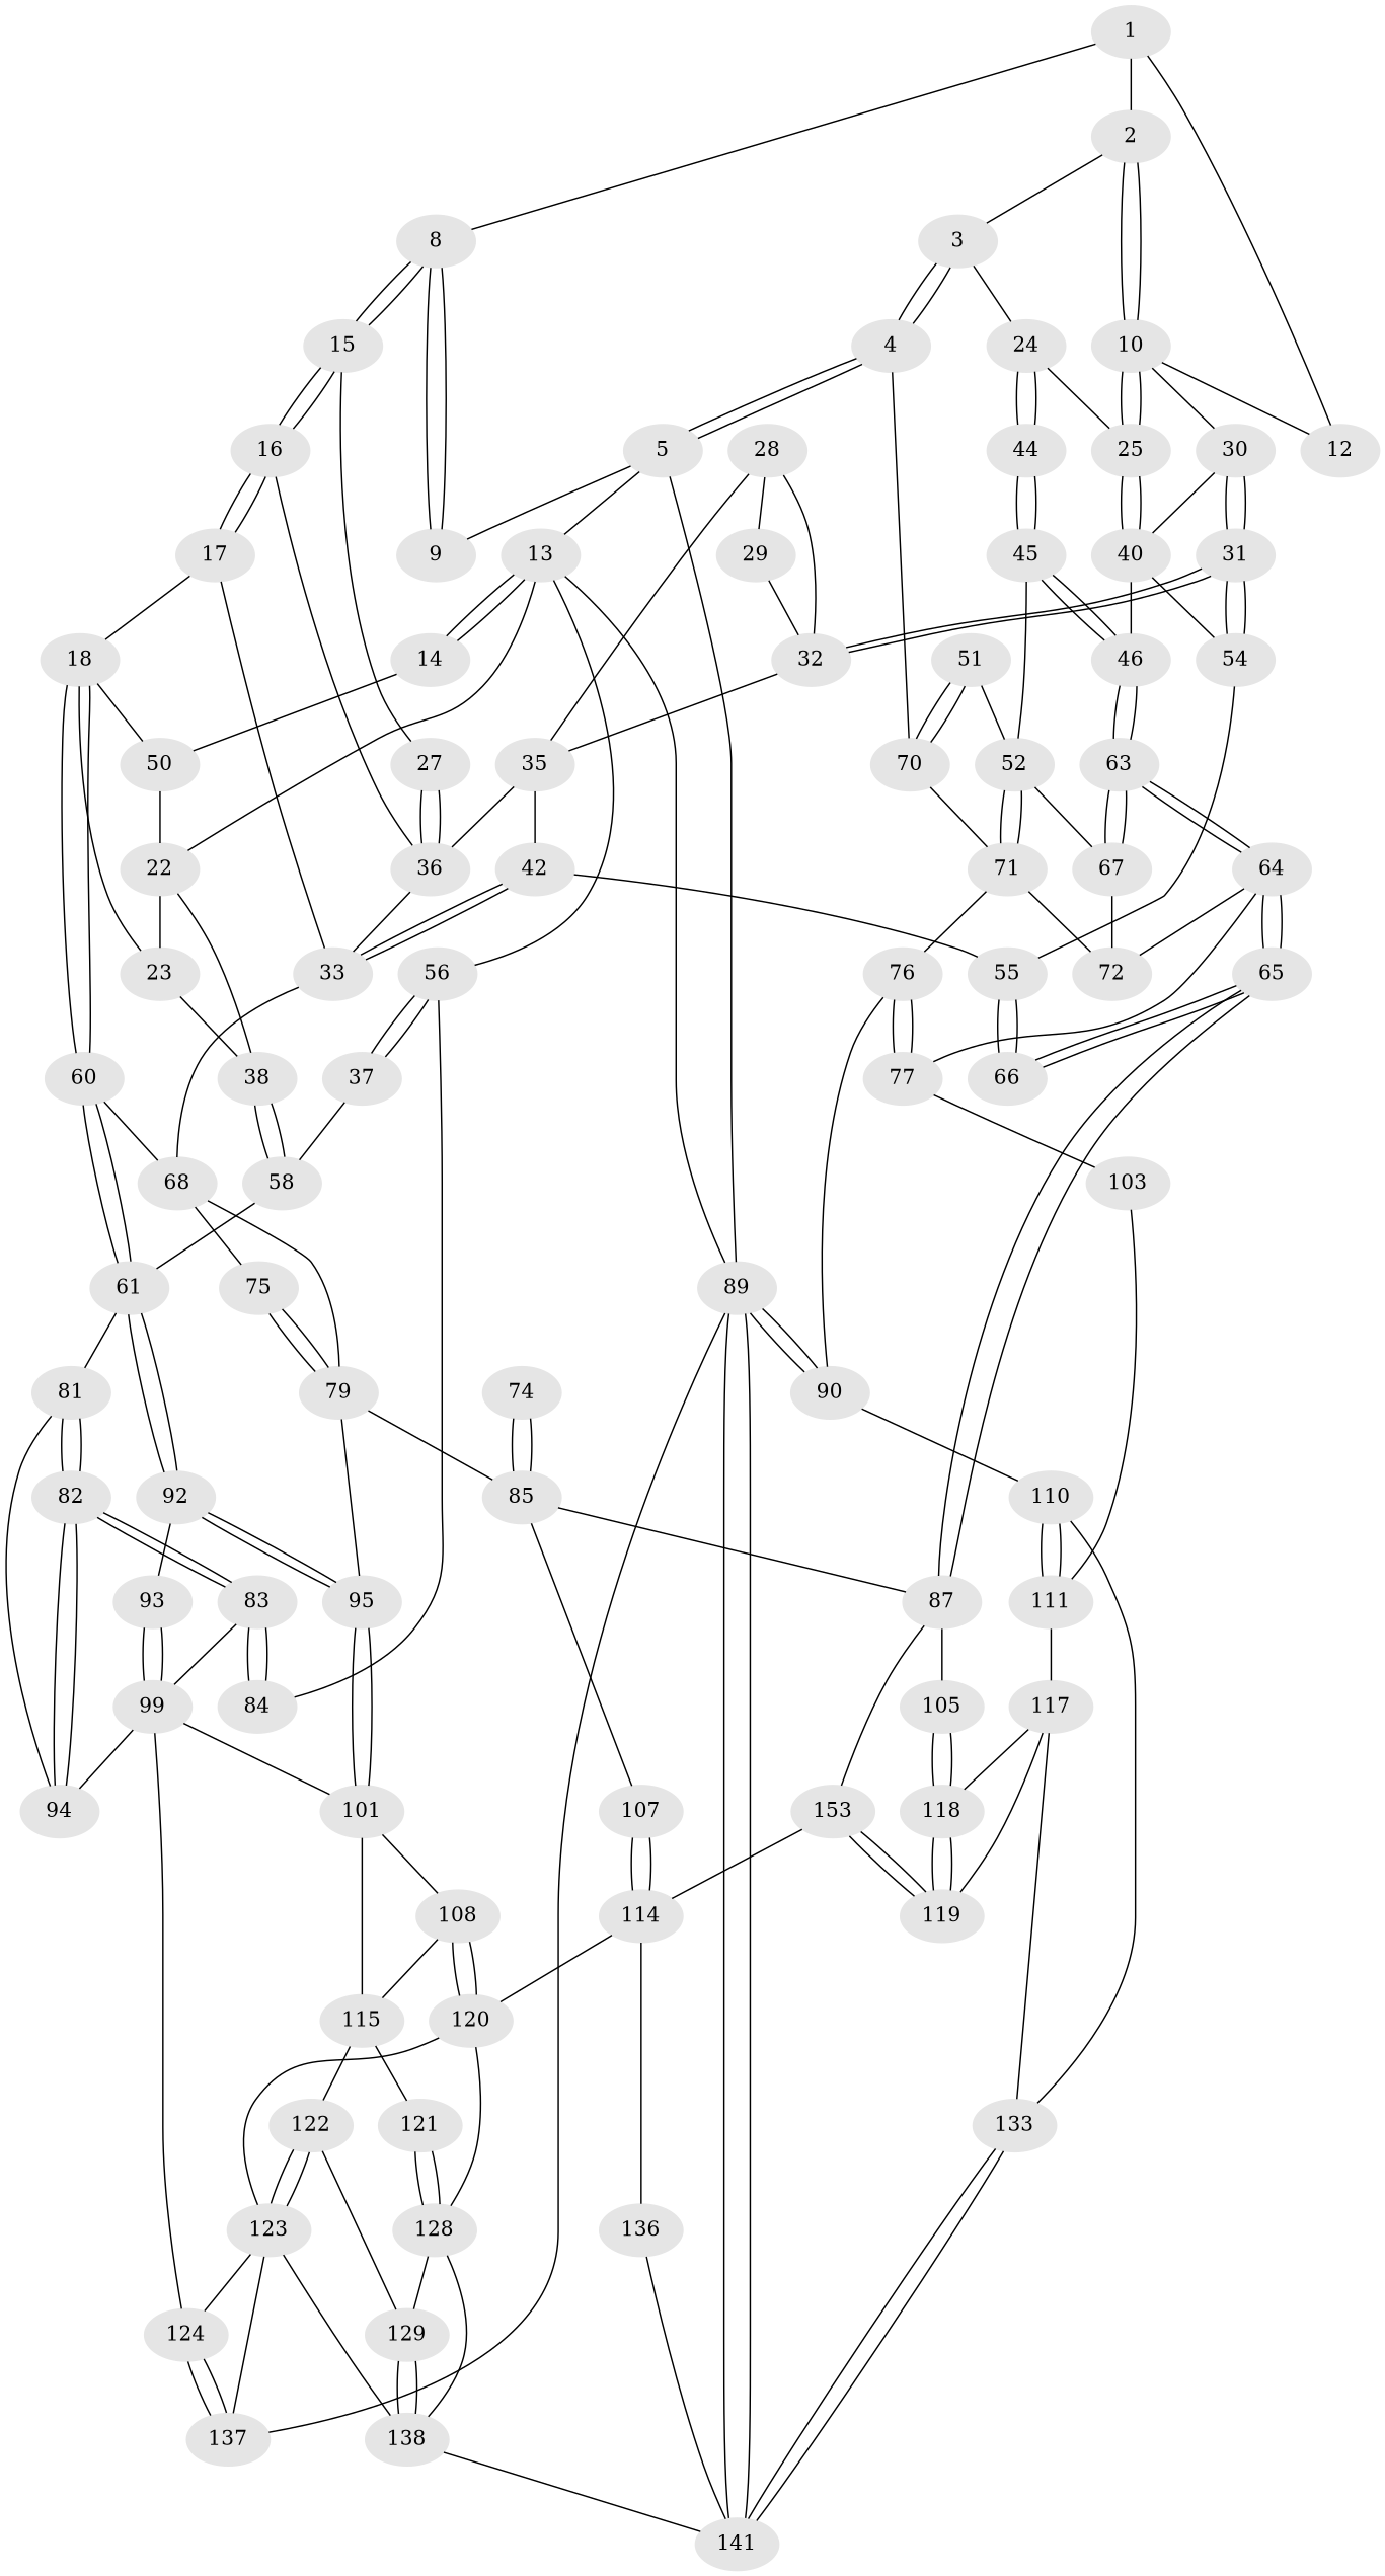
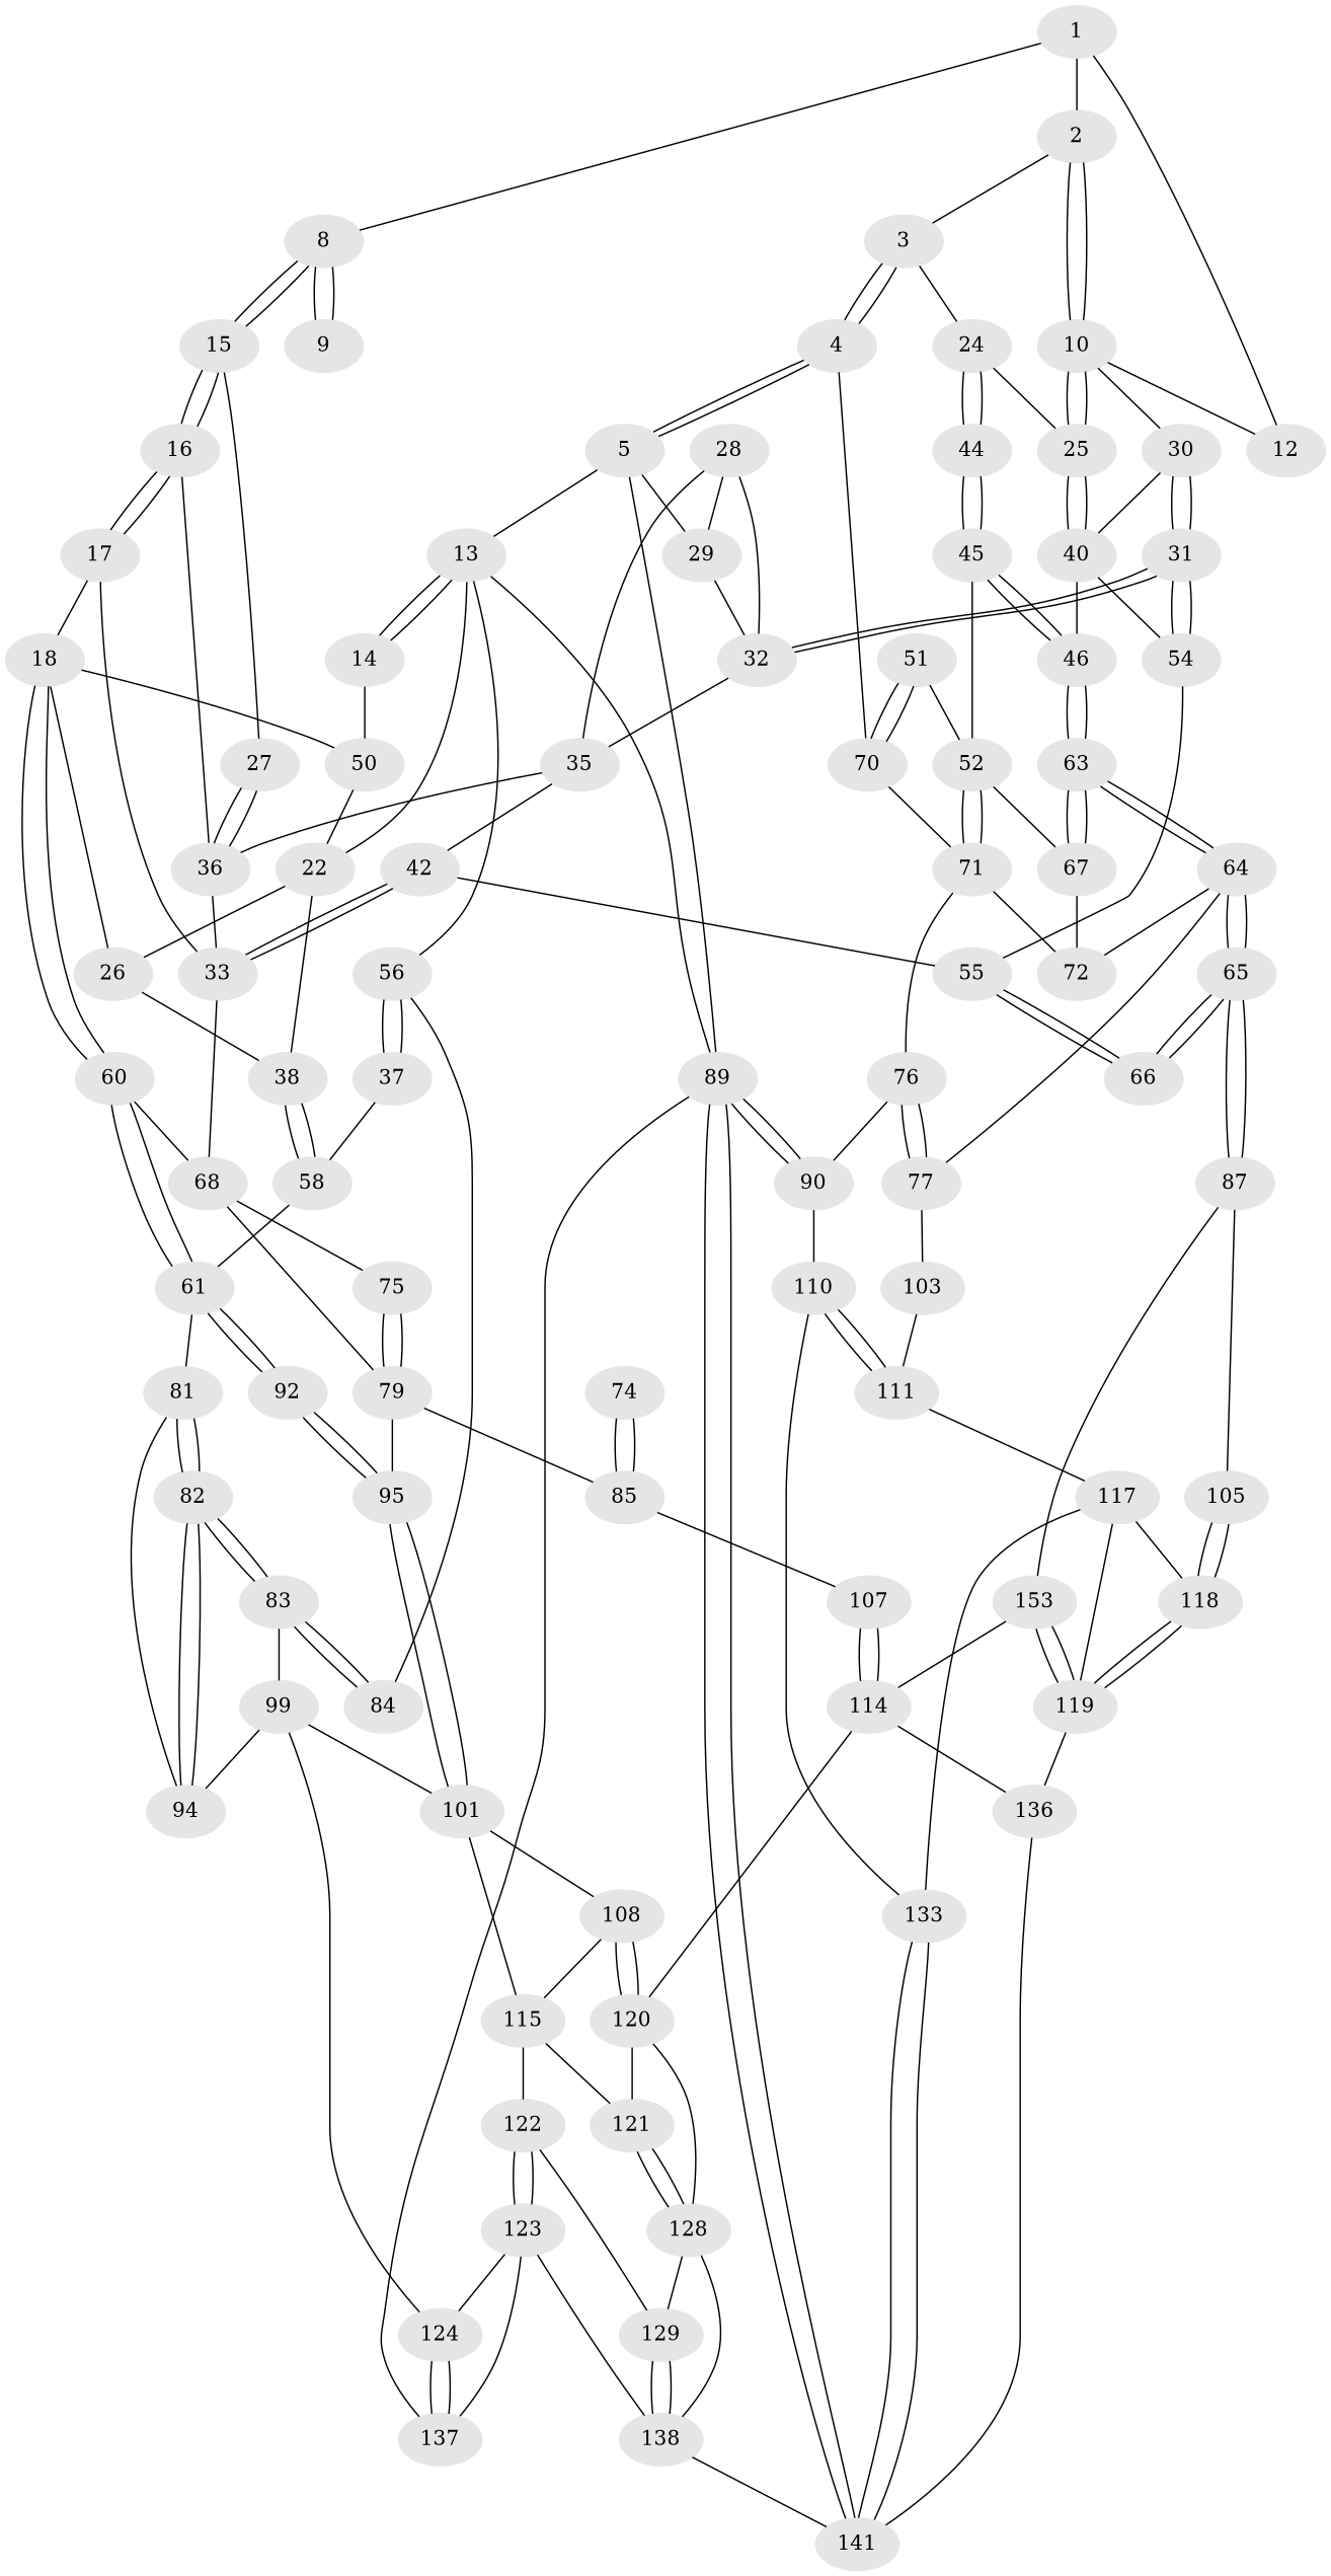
  graph {
    node [color=gray90 style=filled]
    1 [super="+7"]
    2
    8
    12
    3
    10 [super="+11"]
    9
    15
    4 [super="+48"]
    24
    25
    30
    5 [super="+6"]
    70
    44
    13 [super="+21"]
    89 [super="+98"]
    71 [super="+73"]
    14
    22 [super="+23"]
    56 [super="+80"]
    90 [super="+91"]
    137
    141 [super="+142"]
    16
    27
    40 [super="+47"]
    31
    n29 [label=50]
-   26 [label=23]
+   26
    38 [super="+39"]
    n32 [label=37 super="+59"]
    84 [super="+96"]
    17
    36 [super="+37"]
    18 [super="+19"]
    n37 [label=33 super="+50"]
    60
    68 [super="+69"]
    61 [super="+62"]
    58
    45
    54
    46
    28 [super="+34"]
    29
    32 [super="+33"]
    35 [super="+41"]
    42
    55
    63
    66
    75
    79 [super="+86"]
    52 [super="+53"]
    67
    64 [super="+78"]
    51
    72
    76
    81
    92
    82
    94
    95
-   93
    65
    77
    87 [super="+106"]
    103 [super="+112"]
    105
    n72 [label=153]
    85 [super="+88"]
    74
    107
    110 [super="+132"]
    111
    101 [super="+102"]
    83
    99 [super="+100"]
    124 [super="+125"]
    114 [super="+126"]
    118
    119 [super="+131"]
    133
    108 [super="+109"]
    115 [super="+116"]
    120 [super="+127"]
    121
    122
    117 [super="+130"]
    136
    128 [super="+134"]
    123 [super="+140"]
    129
    138 [super="+139"]
    1 -- 2
    1 -- 8
    1 -- 12
    2 -- 3
    2 -- 10
    2 -- 10
    8 -- 9
    8 -- 9
    8 -- 15
    8 -- 15
    3 -- 4
    3 -- 4
    3 -- 24
    10 -- 12
    10 -- 25
    10 -- 25
    10 -- 30
    15 -- 16
    15 -- 16
    15 -- 27
    4 -- 5
    4 -- 5
    4 -- 70
    24 -- 25
    24 -- 44
    24 -- 44
    25 -- 40
    25 -- 40
    30 -- 40
    30 -- 31
    30 -- 31
-   5 -- 9
+   5 -- 29
    5 -- 13
    5 -- 89
    70 -- 71
    44 -- 45
    44 -- 45
    13 -- 89
    13 -- 14
    13 -- 14
    13 -- 22
    13 -- 56
    89 -- 90
    89 -- 90
    89 -- 137
    89 -- 141
    89 -- 141
    71 -- 72
    71 -- 76
    14 -- n29
    22 -- 26
    22 -- 38
    56 -- n32 [weight=2]
    56 -- n32
    56 -- 84
    90 -- 110 [weight=2]
    16 -- 17
    16 -- 17
    16 -- 36
    27 -- 36
    27 -- 36
    40 -- 54
    40 -- 46
    31 -- 54
    31 -- 54
    31 -- 32
    31 -- 32
    n29 -- 22
    26 -- 38
    38 -- 58
    38 -- 58
    n32 -- 58
    17 -- 18
    17 -- n37
    36 -- n37
    18 -- n29
    18 -- 26
    18 -- 60
    18 -- 60
    n37 -- 68
    60 -- 68
    60 -- 61
    60 -- 61
    68 -- 75
    68 -- 79
    61 -- 81
    61 -- 92
    61 -- 92
    58 -- 61
    45 -- 46
    45 -- 46
    45 -- 52
    54 -- 55
    46 -- 63
    46 -- 63
    28 -- 29
    28 -- 32
    28 -- 35
    29 -- 32
    32 -- 35
    35 -- 36
    35 -- 42
    42 -- n37
    42 -- n37
    42 -- 55
    55 -- 66
    55 -- 66
    63 -- 67
    63 -- 67
    63 -- 64
    63 -- 64
    75 -- 79
    75 -- 79
    79 -- 95
    79 -- 85
    52 -- 71
    52 -- 71
    52 -- 67
    67 -- 72
    64 -- 72
    64 -- 65
    64 -- 65
    64 -- 77
    51 -- 70
    51 -- 70
    51 -- 52
    76 -- 90
    76 -- 77
    76 -- 77
    81 -- 82
    81 -- 82
    81 -- 94
    92 -- 95
    92 -- 95
-   92 -- 93
    82 -- 94
    82 -- 94
    82 -- 83
    82 -- 83
    95 -- 101
    95 -- 101
-   93 -- 99
-   93 -- 99
    65 -- 66
    65 -- 66
    65 -- 87
    65 -- 87
    77 -- 103
    87 -- 105
    87 -- n72
    103 -- 111
    105 -- 118
    105 -- 118
    n72 -- 114
    n72 -- 119
    n72 -- 119
-   85 -- 87
    85 -- 107
    74 -- 85
    74 -- 85
    107 -- 114
    107 -- 114
    110 -- 111
    110 -- 111
    110 -- 133
    111 -- 117
    101 -- 108
    101 -- 115
    83 -- 84
    83 -- 84
    83 -- 99
    99 -- 94
    99 -- 101
    99 -- 124
    124 -- 137
    124 -- 137
    114 -- 120
    114 -- 136
    118 -- 119
    118 -- 119
+   119 -- 136
    133 -- 141
    133 -- 141
    108 -- 115
    108 -- 120
    108 -- 120
    115 -- 121
    115 -- 122
-   120 -- 123
+   120 -- 121
    120 -- 128
    121 -- 128
    121 -- 128
    122 -- 123
    122 -- 123
    122 -- 129
    117 -- 118
    117 -- 119
    117 -- 133
    136 -- 141
    128 -- 129
    128 -- 138
    123 -- 137
    123 -- 124
    123 -- 138
    129 -- 138
    129 -- 138
    138 -- 141
  }
